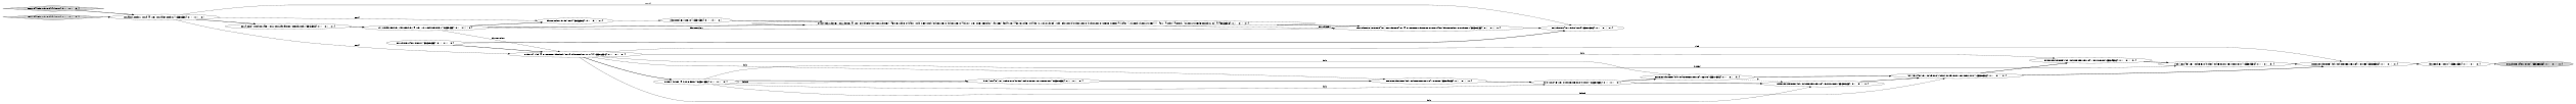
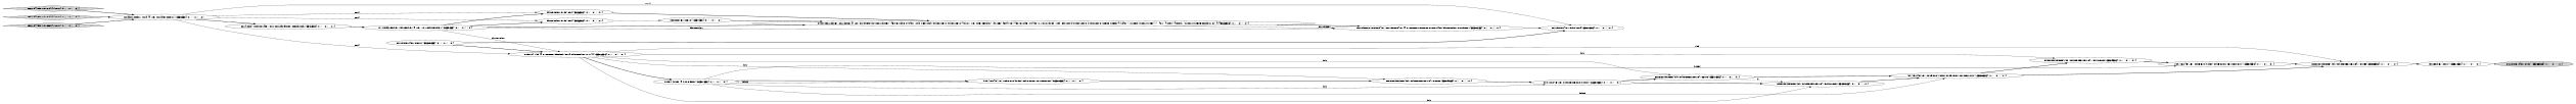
  digraph {
    fontname="DejaVu Sans Mono"
    rankdir=LR
    node [fillcolor=white fontname="DejaVu Sans Mono" shape=ellipse style=filled]
    edge [fontname="DejaVu Sans Mono" style=bold]
    n1 [label="job.handle(new JobStartEvent(jobId))@@@30@@@['1', '1', '1']"]
    n2 [label="assertJobState(job,JobStateInternal.FAIL_ABORT)@@@31@@@['0', '0', '1']"]
    n3 [label="assertJobState(job,JobStateInternal.SETUP)@@@27@@@['1', '1', '0']"]
    n4 [label="job.handle(new JobEvent(jobId,JobEventType.JOB_KILL))@@@32@@@['1', '1', '1']"]
    n5 [label="job.handle(new JobEvent(jobId,JobEventType.JOB_INIT))@@@28@@@['1', '1', '1']"]
    n6 [label="assertJobState(job,JobStateInternal.INITED)@@@29@@@['1', '1', '1']"]
    n7 [label="assertJobState(job,JobStateInternal.KILL_ABORT)@@@29@@@['1', '1', '0']"]
    n8 [label="job.handle(new JobEvent(jobId,JobEventType.JOB_KILL))@@@30@@@['1', '1', '0']"]
    n9 [label="assertJobState(job,JobStateInternal.KILLED)@@@33@@@['1', '1', '1']"]
    n10 [fillcolor=lightgray label="testKilledDuringKillAbort['0', '1', '0']" shape=diamond]
    n11 [label="Configuration conf = new Configuration()@@@3@@@['1', '1', '1']"]
    n12 [label="commitHandler.init(conf)@@@24@@@['1', '1', '1']"]
    n13 [label="conf.set(MRJobConfig.MR_AM_STAGING_DIR,stagingDir)@@@4@@@['1', '1', '1']"]
    n14 [label="dispatcher.init(conf)@@@6@@@['0', '0', '1']"]
+   n15 [label="dispatcher.init(conf)@@@6@@@['0', '1', '0']"]
    n16 [label="JobImpl job = createStubbedJob(conf,dispatcher,2,null)@@@26@@@['1', '1', '1']"]
    n17 [label="commitHandler.start()@@@25@@@['1', '1', '1']"]
    n18 [fillcolor=lightgray label="testKilledDuringKillAbort['1', '0', '0']" shape=diamond]
    n19 [fillcolor=lightgray label="commitHandler.stop()@@@35@@@['1', '1', '1']"]
    n20 [label="AsyncDispatcher dispatcher = new AsyncDispatcher()@@@5@@@['1', '1', '1']"]
    n21 [label="dispatcher.start()@@@7@@@['0', '0', '1']"]
    n22 [label="OutputCommitter committer = new StubbedOutputCommitter(){@Override public void setupJob(JobContext jobContext){throw new IOException(\"forced failure\")}@Override public synchronized void abortJob(JobContext jobContext,State state){while (!Thread.interrupted()) {try {wait()}catch (InterruptedException e) }}}@@@8@@@['1', '1', '1']"]
    n23 [label="JobId jobId = job.getID()@@@27@@@['1', '1', '1']"]
    n24 [label="CommitterEventHandler commitHandler = createCommitterEventHandler(dispatcher,committer)@@@23@@@['1', '1', '1']"]
    n25 [label="dispatcher.stop()@@@34@@@['1', '1', '1']"]
+   n26 [fillcolor=lightgray label="testKilledDuringFailAbort['0', '0', '1']" shape=diamond]
    n1 -> n2
    n1 -> n3
    n2 -> n4
    n3 -> n2 [label=0 style=dashed]
    n3 -> n4
    n4 -> n7
    n4 -> n9
    n5 -> n6
    n6 -> n1
    n7 -> n8
    n8 -> n9
    n9 -> n25
    n10 -> n11
    n11 -> n12 [label=conf style=solid]
    n11 -> n13
    n11 -> n14 [label=conf style=solid]
+   n11 -> n15 [label=conf style=solid]
    n11 -> n16 [label=conf style=solid]
    n13 -> n20
    n14 -> n21 [style=solid]
+   n15 -> n22
    n16 -> n2 [label=job style=solid]
    n16 -> n3 [label=job style=solid]
    n16 -> n6 [label=job style=solid]
    n16 -> n7 [label=job style=solid]
    n16 -> n9 [label=job style=solid]
    n16 -> n23
    n17 -> n12
    n17 -> n16
    n18 -> n11
    n20 -> n14
+   n20 -> n15
    n20 -> n16 [label=dispatcher style=solid]
    n20 -> n22
    n20 -> n24 [label=dispatcher style=solid]
    n21 -> n22
    n22 -> n24 [label=committer style=solid]
    n22 -> n24
    n23 -> n1 [label=job style=solid]
    n23 -> n4 [label=jobId style=solid]
    n23 -> n5 [label=jobId style=solid]
    n23 -> n5
    n23 -> n8 [label=jobId style=solid]
    n24 -> n12
    n25 -> n19 [style=solid]
+   n26 -> n11
  }
